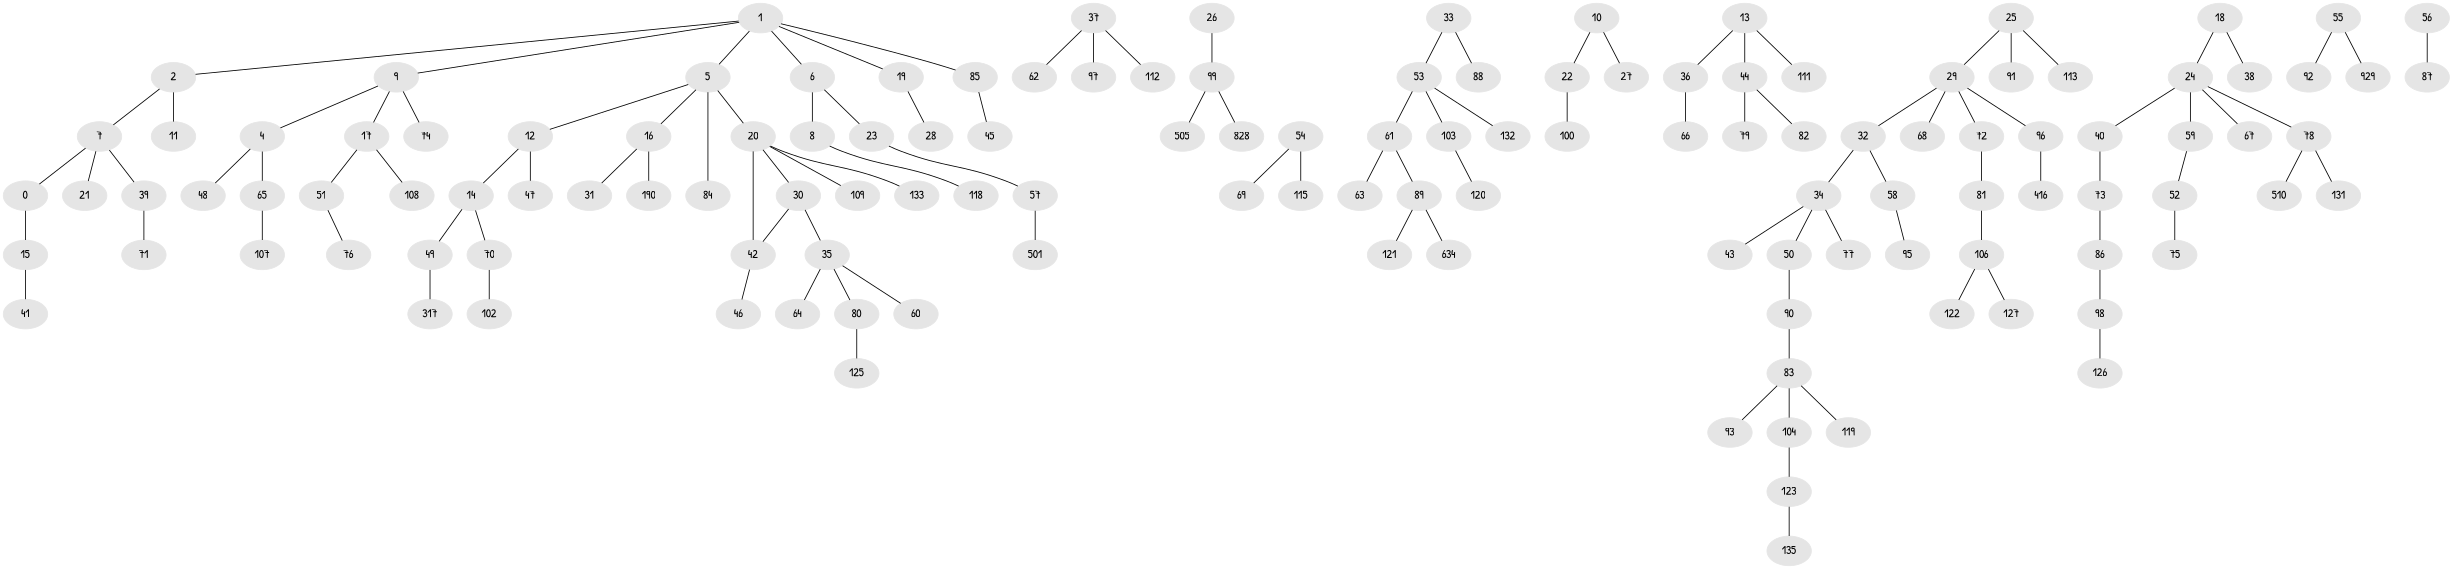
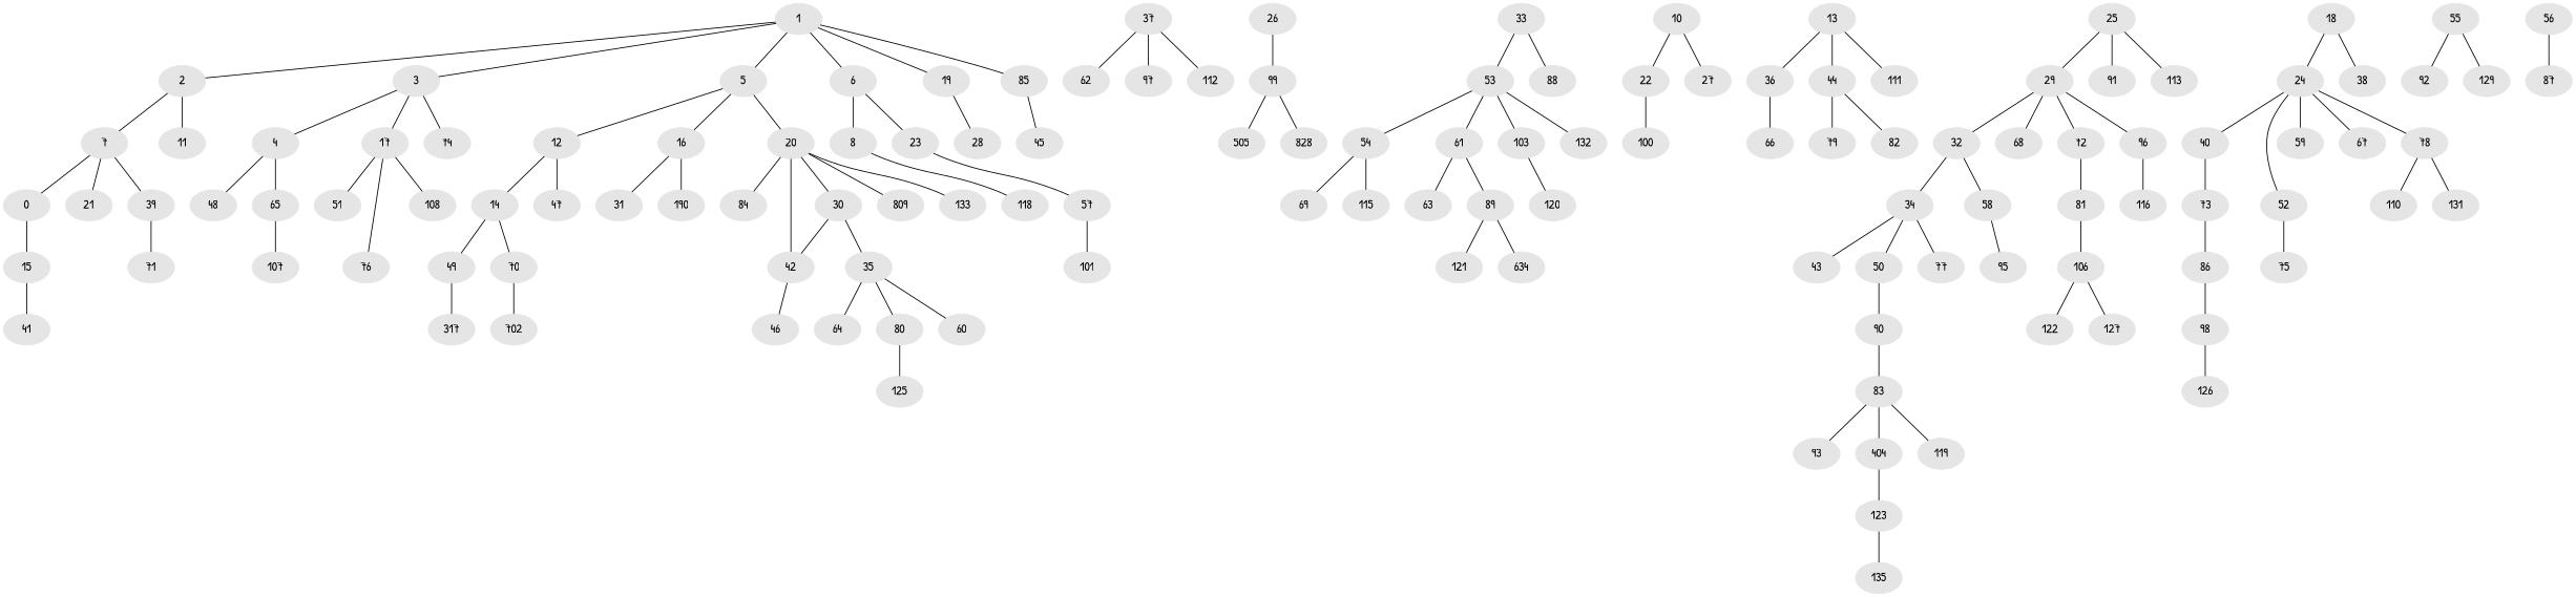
  graph {
    fontname="Patrick Hand"
    node [color=gray90 fontname="Patrick Hand" style=filled]
    edge [fontname="Patrick Hand"]
    1
    2
-   3 [label=9]
+   3
    5
    6
    19
    85
    7
    11
    4
    17
    74
    12
    16
    20
    84
    8
    23
    28
    37
    62
    97
    112
    45
    n25 [label=0]
    21
    39
    48
    65
    51
    76
    108
    26
    99
    33
    53
    88
    10
    22
    27
    107
    14
    47
    31
    n45 [label=190]
    30
    42
-   109
+   109 [label=809]
    133
    118
    57
    15
    71
    41
    100
    13
    36
    44
    111
    49
    70
    66
    79
    82
    25
    29
    91
    113
    n69 [label=317]
-   102
+   102 [label=702]
    18
    24
    38
    40
    52
    59
    67
    78
    35
    46
-   101 [label=501]
+   101
    73
    75
-   110 [label=510]
+   110
    131
    32
    68
    72
    96
    n90 [label=505]
    n91 [label=828]
    34
    58
    81
-   116 [label=416]
+   116
    64
    80
    60
    55
    92
-   129 [label=929]
+   129
    43
    50
    77
    95
    54
    61
    103
    132
    90
    125
    86
    83
    93
-   104
+   104 [label=404]
    119
    56
    87
    69
    115
    63
    89
    120
    121
    n125 [label=634]
    106
    98
    122
    127
    123
    126
    135
    1 -- 2
    1 -- 3
    1 -- 5
    1 -- 6
    1 -- 19
    1 -- 85
    2 -- 7
    2 -- 11
    3 -- 4
    3 -- 17
    3 -- 74
    5 -- 12
    5 -- 16
    5 -- 20
-   5 -- 84
+   20 -- 84
    6 -- 8
    6 -- 23
    19 -- 28
    85 -- 45
    7 -- n25
    7 -- 21
    7 -- 39
    4 -- 48
    4 -- 65
    17 -- 51
-   51 -- 76
+   17 -- 76
    17 -- 108
    12 -- 14
    12 -- 47
    16 -- 31
    16 -- n45
    20 -- 30
    20 -- 42
    20 -- 109
    20 -- 133
    8 -- 118
    23 -- 57
    37 -- 62
    37 -- 97
    37 -- 112
    n25 -- 15
    39 -- 71
    65 -- 107
    26 -- 99
    99 -- n90
    99 -- n91
    33 -- 53
    33 -- 88
+   53 -- 54
    53 -- 61
    53 -- 103
    53 -- 132
    10 -- 22
    10 -- 27
    22 -- 100
    14 -- 49
    14 -- 70
    30 -- 42
    30 -- 35
    42 -- 46
    57 -- 101
    15 -- 41
    13 -- 36
    13 -- 44
    13 -- 111
    36 -- 66
    44 -- 79
    44 -- 82
    49 -- n69
    70 -- 102
    25 -- 29
    25 -- 91
    25 -- 113
    29 -- 32
    29 -- 68
    29 -- 72
    29 -- 96
    18 -- 24
    18 -- 38
    24 -- 40
-   59 -- 52
+   24 -- 52
    24 -- 59
    24 -- 67
    24 -- 78
    40 -- 73
    52 -- 75
    78 -- 110
    78 -- 131
    35 -- 64
    35 -- 80
    35 -- 60
    73 -- 86
    32 -- 34
    32 -- 58
    72 -- 81
    96 -- 116
    34 -- 43
    34 -- 50
    34 -- 77
    58 -- 95
    81 -- 106
    80 -- 125
    55 -- 92
    55 -- 129
    50 -- 90
    54 -- 69
    54 -- 115
    61 -- 63
    61 -- 89
    103 -- 120
    90 -- 83
    86 -- 98
    83 -- 93
    83 -- 104
    83 -- 119
    104 -- 123
    56 -- 87
    89 -- 121
    89 -- n125
    106 -- 122
    106 -- 127
    98 -- 126
    123 -- 135
  }
